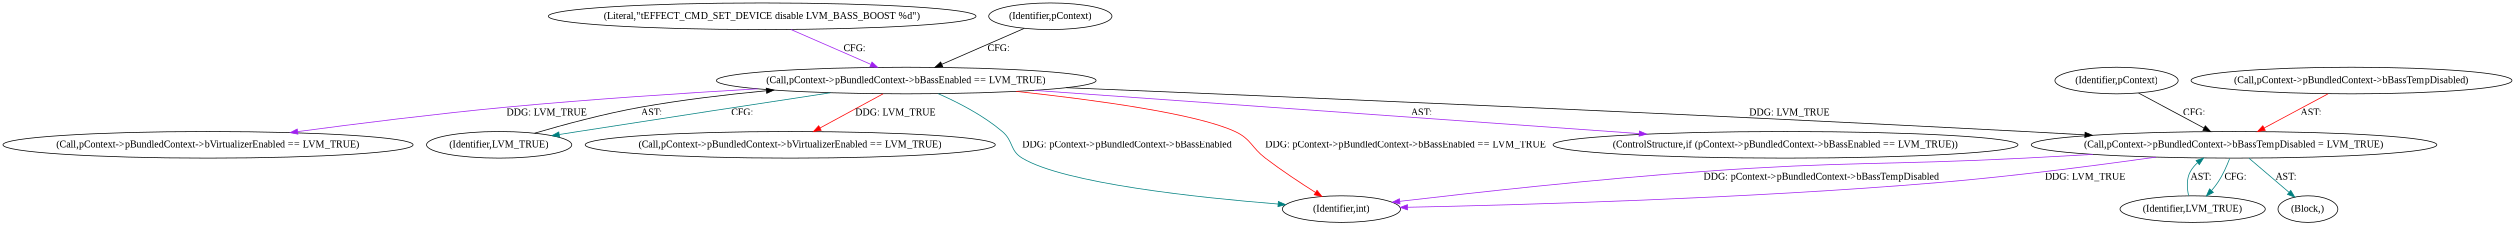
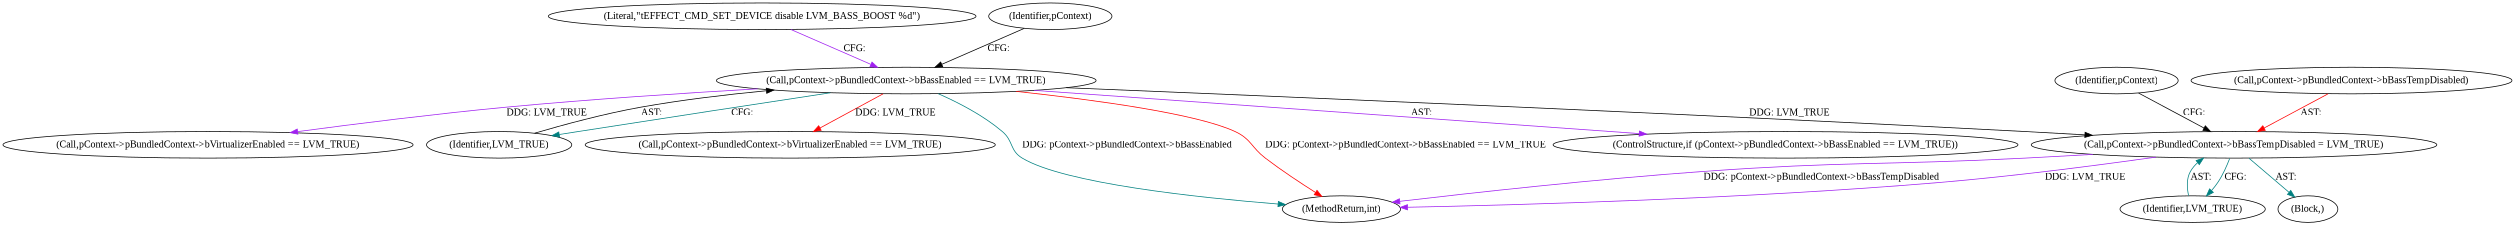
  digraph {
    fontname="Liberation Serif"
    node [fontname="Liberation Serif"]
    edge [color=purple fontname="Liberation Serif"]
    n1 [label="(Call,pContext->pBundledContext->bBassTempDisabled = LVM_TRUE)"]
-   n2 [label="(Identifier,int)"]
+   n2 [label="(MethodReturn,int)"]
    n3 [label="(Identifier,LVM_TRUE)"]
    n4 [label="(Block,)"]
    n5 [label="(Call,pContext->pBundledContext->bBassEnabled == LVM_TRUE)"]
    n6 [label="(ControlStructure,if (pContext->pBundledContext->bBassEnabled == LVM_TRUE))"]
    n7 [label="(Call,pContext->pBundledContext->bVirtualizerEnabled == LVM_TRUE)"]
    n8 [label="(Identifier,LVM_TRUE)"]
    n9 [label="(Call,pContext->pBundledContext->bVirtualizerEnabled == LVM_TRUE)"]
    n10 [label="(Call,pContext->pBundledContext->bBassTempDisabled)"]
    n11 [label="(Literal,\"\tEFFECT_CMD_SET_DEVICE disable LVM_BASS_BOOST %d\")"]
    n12 [label="(Identifier,pContext)"]
    n13 [label="(Identifier,pContext)"]
    n1 -> n2 [label="DDG: pContext->pBundledContext->bBassTempDisabled"]
    n1 -> n2 [label="DDG: LVM_TRUE"]
    n1 -> n3 [color=teal label="CFG: "]
    n1 -> n4 [color=teal label="AST: "]
    n3 -> n1 [color=teal label="AST: "]
    n5 -> n1 [color=black label="DDG: LVM_TRUE"]
    n5 -> n2 [color=red label="DDG: pContext->pBundledContext->bBassEnabled == LVM_TRUE"]
    n5 -> n2 [color=teal label="DDG: pContext->pBundledContext->bBassEnabled"]
    n5 -> n6 [label="AST: "]
    n5 -> n7 [label="DDG: LVM_TRUE"]
    n5 -> n8 [color=teal label="CFG: "]
    n5 -> n9 [color=red label="DDG: LVM_TRUE"]
    n8 -> n5 [color=black label="AST: "]
    n10 -> n1 [color=red label="AST: "]
    n11 -> n5 [label="CFG: "]
    n12 -> n1 [color=black label="CFG: "]
    n13 -> n5 [color=black label="CFG: "]
  }
